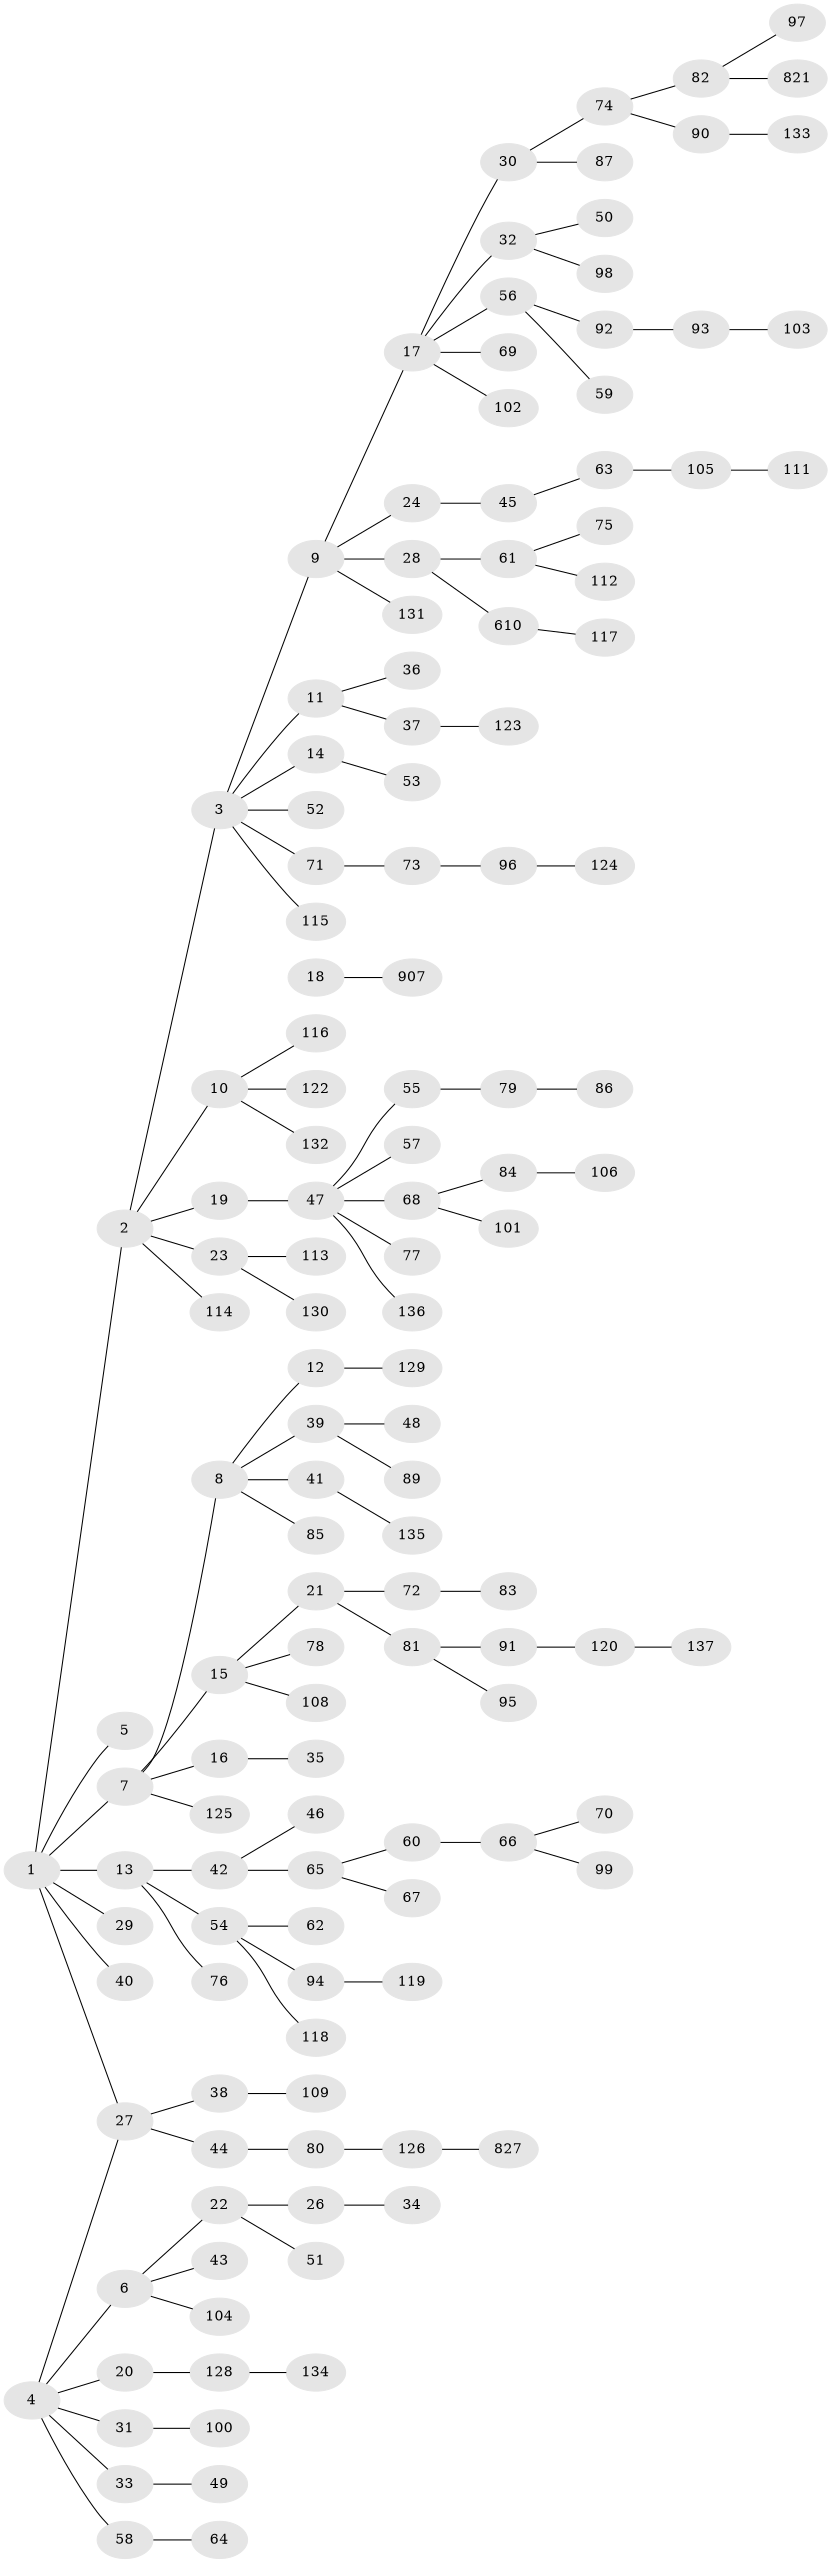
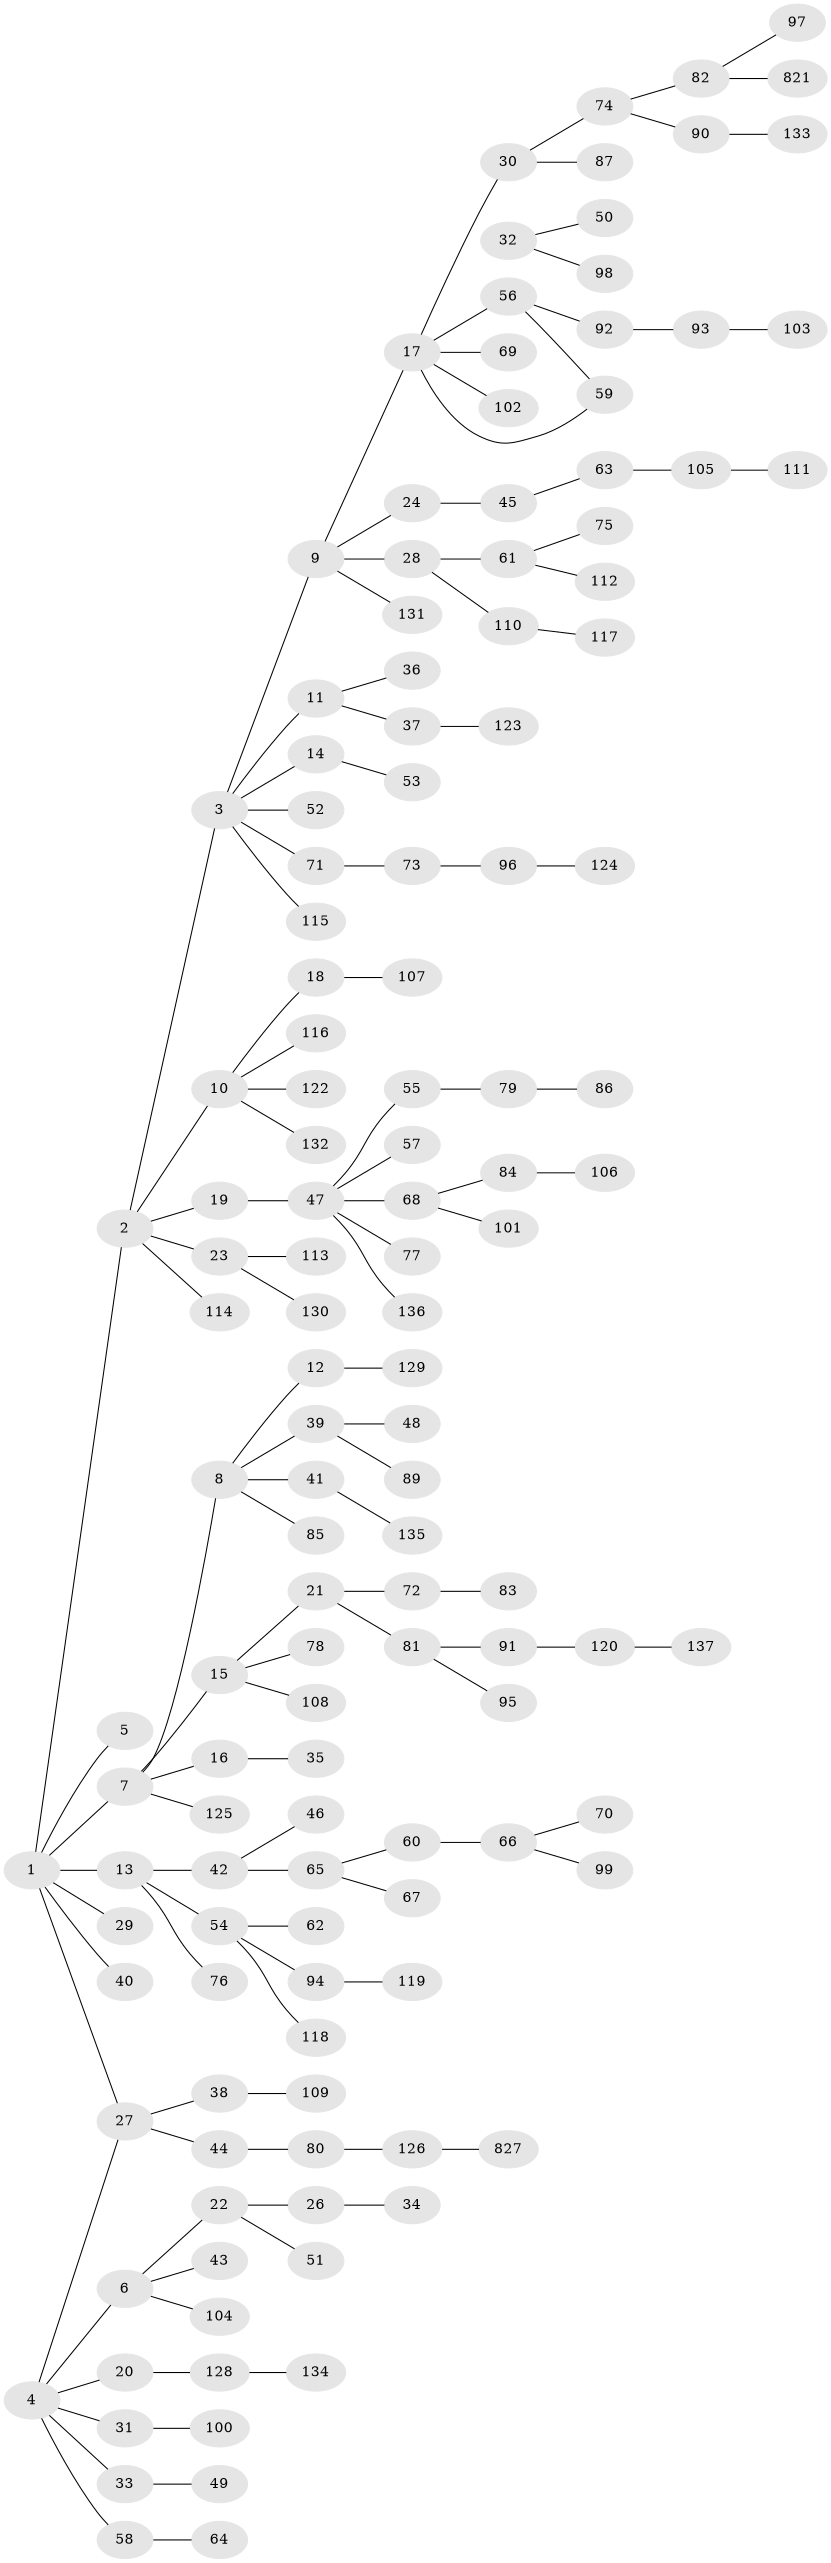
  graph {
    rankdir=LR
    node [color=gray90 style=filled]
    1
    2
    5
    7
    13
    29
    40
    27
    3
    10
    19
    23
    114
    4
    6
    20
    31
    33
    58
    8
    15
    16
    125
    42
    54
    76
    9
    11
    14
    52
    71
    115
    18
    116
    122
    132
    47
    113
    130
    17
    24
    28
    131
    36
    37
    53
    73
    22
    43
    104
    128
    38
    44
    100
    49
    64
    26
    51
    12
    39
    41
    85
    21
    78
    108
    35
    129
    48
    89
    135
    30
    32
    56
    69
    102
    45
    61
-   110 [label=610]
-   107 [label=907]
+   110
+   107
    123
    46
    65
    62
    94
    118
    72
    81
    74
    87
    50
    98
    59
    92
    55
    57
    68
    77
    136
    134
    83
    91
    95
    34
    63
    109
    80
    75
    112
    117
    82
    90
    60
    67
    126
    105
    66
    79
    84
    101
    119
    86
    93
    70
    99
    111
    106
    96
    124
    97
    n130 [label=821]
    133
    n132 [label=827]
    120
    137
    103
    1 -- 2
    1 -- 5
    1 -- 7
    1 -- 13
    1 -- 29
    1 -- 40
    1 -- 27
    2 -- 3
    2 -- 10
    2 -- 19
    2 -- 23
    2 -- 114
    7 -- 8
    7 -- 15
    7 -- 16
    7 -- 125
    13 -- 42
    13 -- 54
    13 -- 76
    27 -- 38
    27 -- 44
    3 -- 9
    3 -- 11
    3 -- 14
    3 -- 52
    3 -- 71
    3 -- 115
+   10 -- 18
    10 -- 116
    10 -- 122
    10 -- 132
    19 -- 47
    23 -- 113
    23 -- 130
    4 -- 27
    4 -- 6
    4 -- 20
    4 -- 31
    4 -- 33
    4 -- 58
    6 -- 22
    6 -- 43
    6 -- 104
    20 -- 128
    31 -- 100
    33 -- 49
    58 -- 64
    8 -- 12
    8 -- 39
    8 -- 41
    8 -- 85
    15 -- 21
    15 -- 78
    15 -- 108
    16 -- 35
    42 -- 46
    42 -- 65
    54 -- 62
    54 -- 94
    54 -- 118
    9 -- 17
    9 -- 24
    9 -- 28
    9 -- 131
    11 -- 36
    11 -- 37
    14 -- 53
    71 -- 73
    18 -- 107
    47 -- 55
    47 -- 57
    47 -- 68
    47 -- 77
    47 -- 136
    17 -- 30
-   17 -- 32
+   17 -- 59
    17 -- 56
    17 -- 69
    17 -- 102
    24 -- 45
    28 -- 61
    28 -- 110
    37 -- 123
    73 -- 96
    22 -- 26
    22 -- 51
    128 -- 134
    38 -- 109
    44 -- 80
    26 -- 34
    12 -- 129
    39 -- 48
    39 -- 89
    41 -- 135
    21 -- 72
    21 -- 81
    30 -- 74
    30 -- 87
    32 -- 50
    32 -- 98
    56 -- 59
    56 -- 92
    45 -- 63
    61 -- 75
    61 -- 112
    110 -- 117
    65 -- 60
    65 -- 67
    94 -- 119
    72 -- 83
    81 -- 91
    81 -- 95
    74 -- 82
    74 -- 90
    92 -- 93
    55 -- 79
    68 -- 84
    68 -- 101
    91 -- 120
    63 -- 105
    80 -- 126
    82 -- 97
    82 -- n130
    90 -- 133
    60 -- 66
    126 -- n132
    105 -- 111
    66 -- 70
    66 -- 99
    79 -- 86
    84 -- 106
    93 -- 103
    96 -- 124
    120 -- 137
  }
